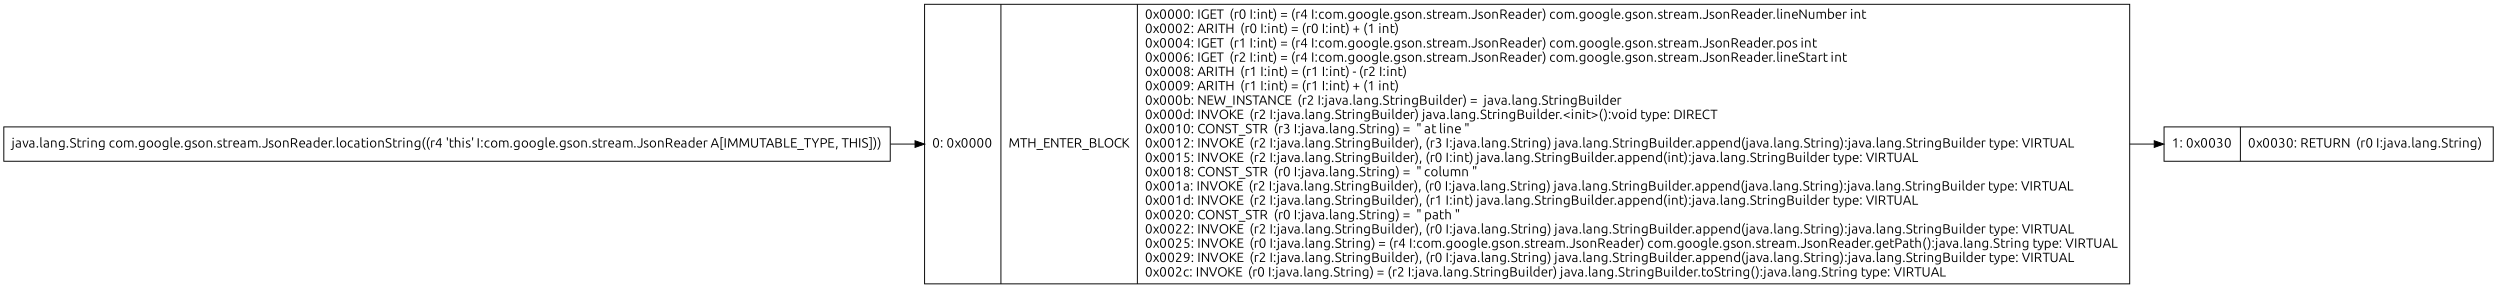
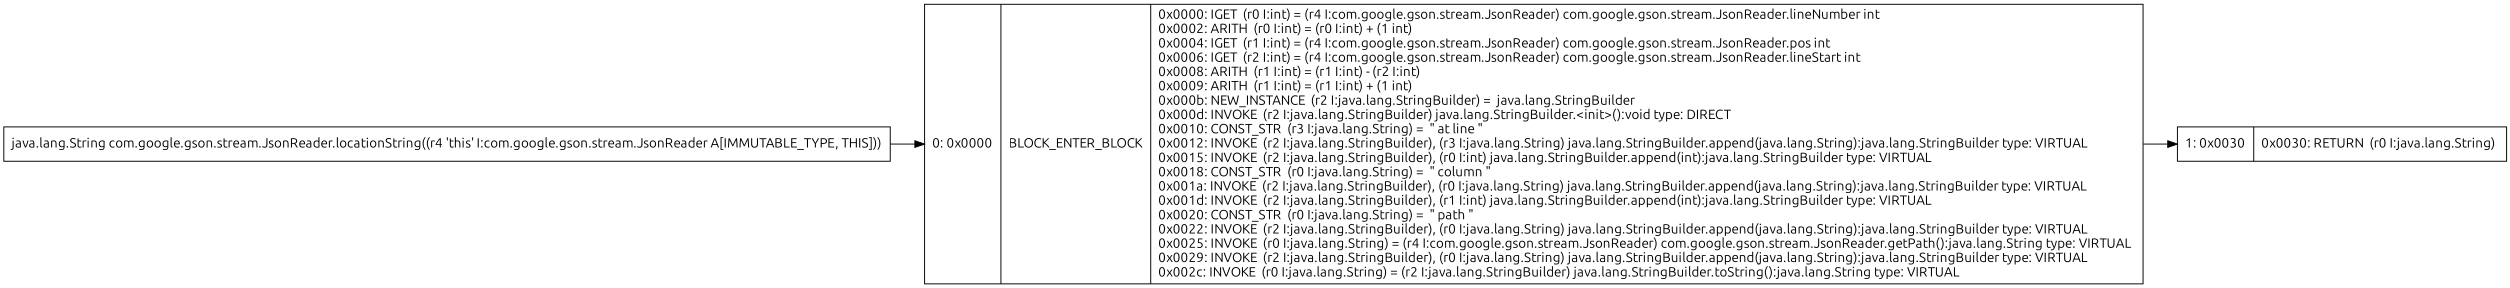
  digraph {
    rankdir=LR
    fontname=Ubuntu
    node [shape=record fontname=Ubuntu]
    edge [fontname=Ubuntu]
-   n1 [label="{0\:\ 0x0000|MTH_ENTER_BLOCK\l|0x0000: IGET  (r0 I:int) = (r4 I:com.google.gson.stream.JsonReader) com.google.gson.stream.JsonReader.lineNumber int \l0x0002: ARITH  (r0 I:int) = (r0 I:int) + (1 int) \l0x0004: IGET  (r1 I:int) = (r4 I:com.google.gson.stream.JsonReader) com.google.gson.stream.JsonReader.pos int \l0x0006: IGET  (r2 I:int) = (r4 I:com.google.gson.stream.JsonReader) com.google.gson.stream.JsonReader.lineStart int \l0x0008: ARITH  (r1 I:int) = (r1 I:int) \- (r2 I:int) \l0x0009: ARITH  (r1 I:int) = (r1 I:int) + (1 int) \l0x000b: NEW_INSTANCE  (r2 I:java.lang.StringBuilder) =  java.lang.StringBuilder \l0x000d: INVOKE  (r2 I:java.lang.StringBuilder) java.lang.StringBuilder.\<init\>():void type: DIRECT \l0x0010: CONST_STR  (r3 I:java.lang.String) =  \" at line \" \l0x0012: INVOKE  (r2 I:java.lang.StringBuilder), (r3 I:java.lang.String) java.lang.StringBuilder.append(java.lang.String):java.lang.StringBuilder type: VIRTUAL \l0x0015: INVOKE  (r2 I:java.lang.StringBuilder), (r0 I:int) java.lang.StringBuilder.append(int):java.lang.StringBuilder type: VIRTUAL \l0x0018: CONST_STR  (r0 I:java.lang.String) =  \" column \" \l0x001a: INVOKE  (r2 I:java.lang.StringBuilder), (r0 I:java.lang.String) java.lang.StringBuilder.append(java.lang.String):java.lang.StringBuilder type: VIRTUAL \l0x001d: INVOKE  (r2 I:java.lang.StringBuilder), (r1 I:int) java.lang.StringBuilder.append(int):java.lang.StringBuilder type: VIRTUAL \l0x0020: CONST_STR  (r0 I:java.lang.String) =  \" path \" \l0x0022: INVOKE  (r2 I:java.lang.StringBuilder), (r0 I:java.lang.String) java.lang.StringBuilder.append(java.lang.String):java.lang.StringBuilder type: VIRTUAL \l0x0025: INVOKE  (r0 I:java.lang.String) = (r4 I:com.google.gson.stream.JsonReader) com.google.gson.stream.JsonReader.getPath():java.lang.String type: VIRTUAL \l0x0029: INVOKE  (r2 I:java.lang.StringBuilder), (r0 I:java.lang.String) java.lang.StringBuilder.append(java.lang.String):java.lang.StringBuilder type: VIRTUAL \l0x002c: INVOKE  (r0 I:java.lang.String) = (r2 I:java.lang.StringBuilder) java.lang.StringBuilder.toString():java.lang.String type: VIRTUAL \l}"]
+   n1 [label="{0\:\ 0x0000|BLOCK_ENTER_BLOCK\l|0x0000: IGET  (r0 I:int) = (r4 I:com.google.gson.stream.JsonReader) com.google.gson.stream.JsonReader.lineNumber int \l0x0002: ARITH  (r0 I:int) = (r0 I:int) + (1 int) \l0x0004: IGET  (r1 I:int) = (r4 I:com.google.gson.stream.JsonReader) com.google.gson.stream.JsonReader.pos int \l0x0006: IGET  (r2 I:int) = (r4 I:com.google.gson.stream.JsonReader) com.google.gson.stream.JsonReader.lineStart int \l0x0008: ARITH  (r1 I:int) = (r1 I:int) \- (r2 I:int) \l0x0009: ARITH  (r1 I:int) = (r1 I:int) + (1 int) \l0x000b: NEW_INSTANCE  (r2 I:java.lang.StringBuilder) =  java.lang.StringBuilder \l0x000d: INVOKE  (r2 I:java.lang.StringBuilder) java.lang.StringBuilder.\<init\>():void type: DIRECT \l0x0010: CONST_STR  (r3 I:java.lang.String) =  \" at line \" \l0x0012: INVOKE  (r2 I:java.lang.StringBuilder), (r3 I:java.lang.String) java.lang.StringBuilder.append(java.lang.String):java.lang.StringBuilder type: VIRTUAL \l0x0015: INVOKE  (r2 I:java.lang.StringBuilder), (r0 I:int) java.lang.StringBuilder.append(int):java.lang.StringBuilder type: VIRTUAL \l0x0018: CONST_STR  (r0 I:java.lang.String) =  \" column \" \l0x001a: INVOKE  (r2 I:java.lang.StringBuilder), (r0 I:java.lang.String) java.lang.StringBuilder.append(java.lang.String):java.lang.StringBuilder type: VIRTUAL \l0x001d: INVOKE  (r2 I:java.lang.StringBuilder), (r1 I:int) java.lang.StringBuilder.append(int):java.lang.StringBuilder type: VIRTUAL \l0x0020: CONST_STR  (r0 I:java.lang.String) =  \" path \" \l0x0022: INVOKE  (r2 I:java.lang.StringBuilder), (r0 I:java.lang.String) java.lang.StringBuilder.append(java.lang.String):java.lang.StringBuilder type: VIRTUAL \l0x0025: INVOKE  (r0 I:java.lang.String) = (r4 I:com.google.gson.stream.JsonReader) com.google.gson.stream.JsonReader.getPath():java.lang.String type: VIRTUAL \l0x0029: INVOKE  (r2 I:java.lang.StringBuilder), (r0 I:java.lang.String) java.lang.StringBuilder.append(java.lang.String):java.lang.StringBuilder type: VIRTUAL \l0x002c: INVOKE  (r0 I:java.lang.String) = (r2 I:java.lang.StringBuilder) java.lang.StringBuilder.toString():java.lang.String type: VIRTUAL \l}"]
    n2 [label="{1\:\ 0x0030|0x0030: RETURN  (r0 I:java.lang.String) \l}"]
    n3 [label="{java.lang.String com.google.gson.stream.JsonReader.locationString((r4 'this' I:com.google.gson.stream.JsonReader A[IMMUTABLE_TYPE, THIS])) }"]
    n1 -> n2
    n3 -> n1
  }
